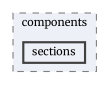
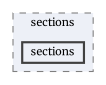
  digraph {
    compound=true
    fontname=Merriweather
    n1 [color=grey25 fillcolor="#edf0f7" fontname=Merriweather fontsize=10 height=0.2 label=sections shape=box style="filled,bold" width=0.4]
    subgraph cluster_1 {
      bgcolor="#edf0f7"
      fontsize=10
-     label=components
+     label=sections
      pencolor=grey50
      style="filled,dashed"
      n1
    }
  }
